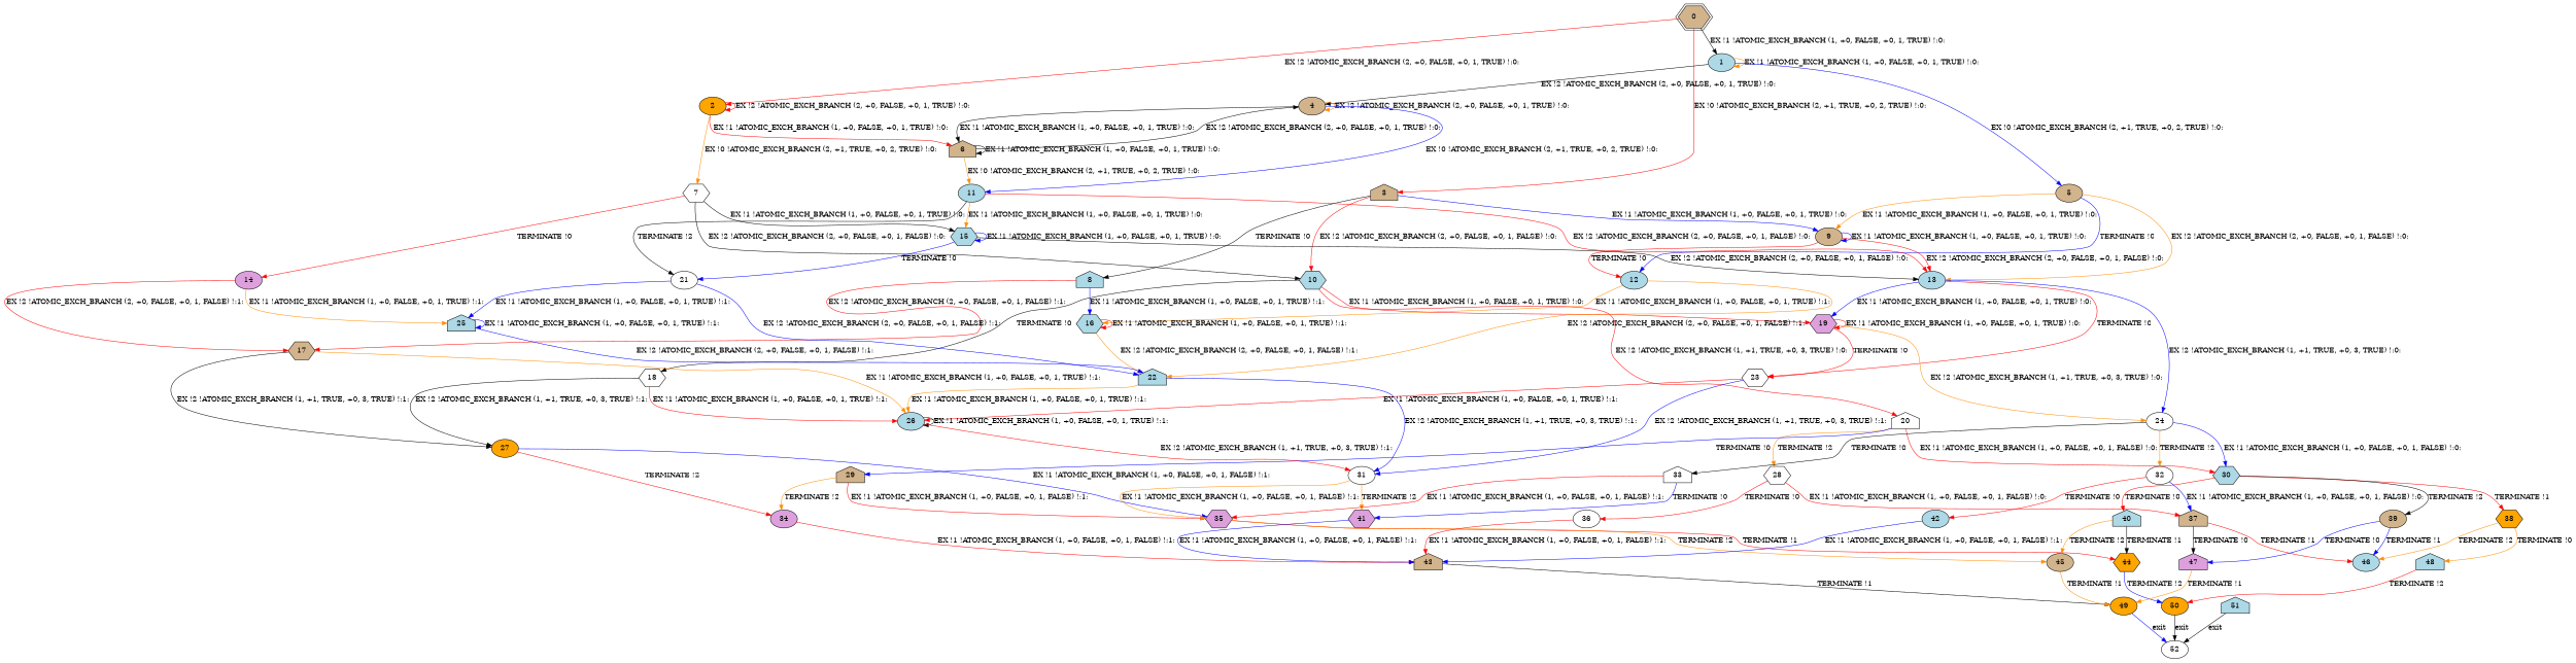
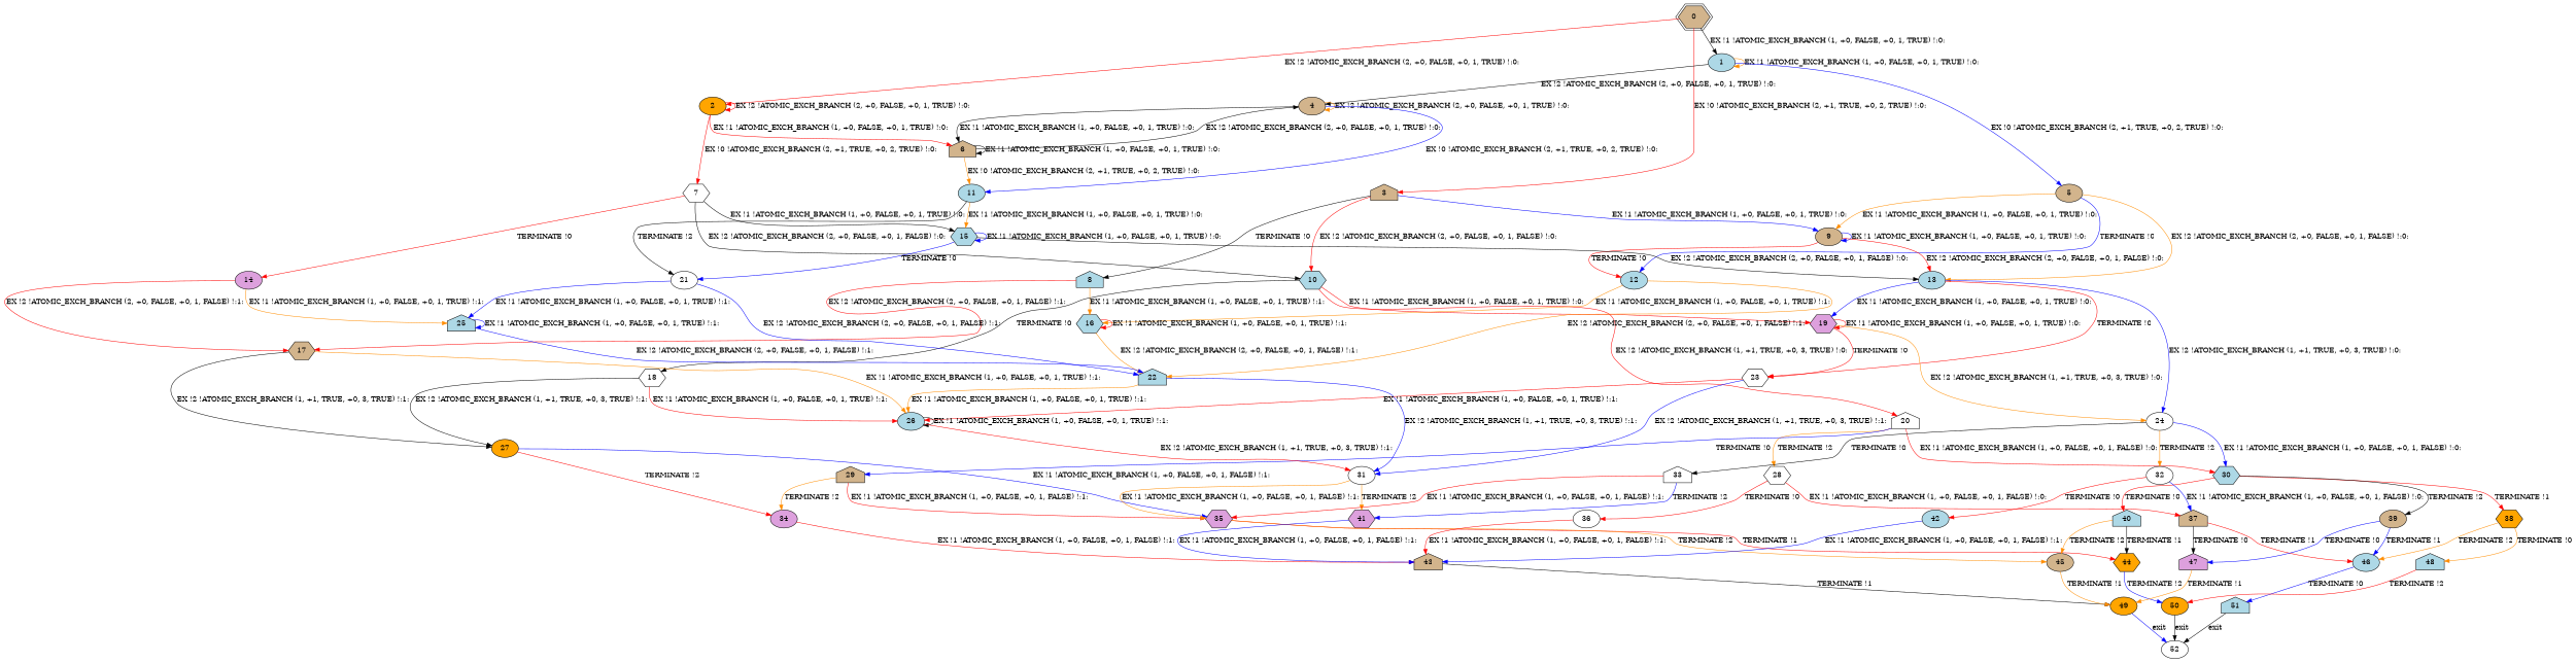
  digraph {
    node [fillcolor=lightblue shape=ellipse style=filled]
    edge [color=red]
    0 [fillcolor=tan peripheries=2 shape=hexagon]
    1
    2 [fillcolor=orange]
    3 [fillcolor=tan shape=house]
    4 [fillcolor=tan]
    5 [fillcolor=tan]
    6 [fillcolor=tan shape=house]
    7 [fillcolor=white shape=hexagon]
    8 [shape=house]
    9 [fillcolor=tan]
    10 [shape=hexagon]
    11
    12
    13
    14 [fillcolor=plum]
    15 [shape=hexagon]
    16 [shape=hexagon]
    17 [fillcolor=tan shape=hexagon]
    18 [fillcolor=white shape=hexagon]
    19 [fillcolor=plum shape=hexagon]
    20 [fillcolor=white shape=house]
    21 [fillcolor=white]
    22 [shape=house]
    23 [fillcolor=white shape=hexagon]
    24 [fillcolor=white]
    25 [shape=house]
    26
    27 [fillcolor=orange]
    28 [fillcolor=white shape=hexagon]
    29 [fillcolor=tan shape=house]
    30 [shape=hexagon]
    31 [fillcolor=white]
    32 [fillcolor=white]
    33 [fillcolor=white shape=house]
    34 [fillcolor=plum]
    35 [fillcolor=plum shape=hexagon]
    36 [fillcolor=white]
    37 [fillcolor=tan shape=house]
    38 [fillcolor=orange shape=hexagon]
    39 [fillcolor=tan]
    40 [shape=house]
    41 [fillcolor=plum shape=hexagon]
    42
    43 [fillcolor=tan shape=house]
    44 [fillcolor=orange shape=hexagon]
    45 [fillcolor=tan]
    46
    47 [fillcolor=plum shape=house]
    48 [shape=house]
    49 [fillcolor=orange]
    50 [fillcolor=orange]
    51 [shape=house]
    52 [fillcolor=white]
    0 -> 1 [color=black label="EX !1 !ATOMIC_EXCH_BRANCH (1, +0, FALSE, +0, 1, TRUE) !:0:"]
    0 -> 2 [label="EX !2 !ATOMIC_EXCH_BRANCH (2, +0, FALSE, +0, 1, TRUE) !:0:"]
    0 -> 3 [label="EX !0 !ATOMIC_EXCH_BRANCH (2, +1, TRUE, +0, 2, TRUE) !:0:"]
    1 -> 1 [color=darkorange label="EX !1 !ATOMIC_EXCH_BRANCH (1, +0, FALSE, +0, 1, TRUE) !:0:"]
    1 -> 4 [color=black label="EX !2 !ATOMIC_EXCH_BRANCH (2, +0, FALSE, +0, 1, TRUE) !:0:"]
    1 -> 5 [color=blue label="EX !0 !ATOMIC_EXCH_BRANCH (2, +1, TRUE, +0, 2, TRUE) !:0:"]
    2 -> 2 [label="EX !2 !ATOMIC_EXCH_BRANCH (2, +0, FALSE, +0, 1, TRUE) !:0:"]
    2 -> 6 [label="EX !1 !ATOMIC_EXCH_BRANCH (1, +0, FALSE, +0, 1, TRUE) !:0:"]
-   2 -> 7 [color=darkorange label="EX !0 !ATOMIC_EXCH_BRANCH (2, +1, TRUE, +0, 2, TRUE) !:0:"]
+   2 -> 7 [label="EX !0 !ATOMIC_EXCH_BRANCH (2, +1, TRUE, +0, 2, TRUE) !:0:"]
    3 -> 8 [color=black label="TERMINATE !0"]
    3 -> 9 [color=blue label="EX !1 !ATOMIC_EXCH_BRANCH (1, +0, FALSE, +0, 1, TRUE) !:0:"]
    3 -> 10 [label="EX !2 !ATOMIC_EXCH_BRANCH (2, +0, FALSE, +0, 1, FALSE) !:0:"]
    4 -> 4 [color=darkorange label="EX !2 !ATOMIC_EXCH_BRANCH (2, +0, FALSE, +0, 1, TRUE) !:0:"]
    4 -> 6 [color=black label="EX !1 !ATOMIC_EXCH_BRANCH (1, +0, FALSE, +0, 1, TRUE) !:0:"]
    4 -> 11 [color=blue label="EX !0 !ATOMIC_EXCH_BRANCH (2, +1, TRUE, +0, 2, TRUE) !:0:"]
    5 -> 9 [color=darkorange label="EX !1 !ATOMIC_EXCH_BRANCH (1, +0, FALSE, +0, 1, TRUE) !:0:"]
    5 -> 12 [color=blue label="TERMINATE !0"]
    5 -> 13 [color=darkorange label="EX !2 !ATOMIC_EXCH_BRANCH (2, +0, FALSE, +0, 1, FALSE) !:0:"]
    6 -> 4 [color=black label="EX !2 !ATOMIC_EXCH_BRANCH (2, +0, FALSE, +0, 1, TRUE) !:0:"]
    6 -> 6 [color=black label="EX !1 !ATOMIC_EXCH_BRANCH (1, +0, FALSE, +0, 1, TRUE) !:0:"]
    6 -> 11 [color=darkorange label="EX !0 !ATOMIC_EXCH_BRANCH (2, +1, TRUE, +0, 2, TRUE) !:0:"]
    7 -> 10 [color=black label="EX !2 !ATOMIC_EXCH_BRANCH (2, +0, FALSE, +0, 1, FALSE) !:0:"]
    7 -> 14 [label="TERMINATE !0"]
    7 -> 15 [color=black label="EX !1 !ATOMIC_EXCH_BRANCH (1, +0, FALSE, +0, 1, TRUE) !:0:"]
-   8 -> 16 [color=blue label="EX !1 !ATOMIC_EXCH_BRANCH (1, +0, FALSE, +0, 1, TRUE) !:1:"]
+   8 -> 16 [color=darkorange label="EX !1 !ATOMIC_EXCH_BRANCH (1, +0, FALSE, +0, 1, TRUE) !:1:"]
    8 -> 17 [label="EX !2 !ATOMIC_EXCH_BRANCH (2, +0, FALSE, +0, 1, FALSE) !:1:"]
    9 -> 9 [color=blue label="EX !1 !ATOMIC_EXCH_BRANCH (1, +0, FALSE, +0, 1, TRUE) !:0:"]
    9 -> 12 [label="TERMINATE !0"]
    9 -> 13 [label="EX !2 !ATOMIC_EXCH_BRANCH (2, +0, FALSE, +0, 1, FALSE) !:0:"]
    10 -> 18 [color=black label="TERMINATE !0"]
    10 -> 19 [label="EX !1 !ATOMIC_EXCH_BRANCH (1, +0, FALSE, +0, 1, TRUE) !:0:"]
    10 -> 20 [label="EX !2 !ATOMIC_EXCH_BRANCH (1, +1, TRUE, +0, 3, TRUE) !:0:"]
-   11 -> 13 [label="EX !2 !ATOMIC_EXCH_BRANCH (2, +0, FALSE, +0, 1, FALSE) !:0:"]
    11 -> 15 [color=darkorange label="EX !1 !ATOMIC_EXCH_BRANCH (1, +0, FALSE, +0, 1, TRUE) !:0:"]
    11 -> 21 [color=black label="TERMINATE !2"]
    12 -> 16 [color=darkorange label="EX !1 !ATOMIC_EXCH_BRANCH (1, +0, FALSE, +0, 1, TRUE) !:1:"]
    12 -> 22 [color=darkorange label="EX !2 !ATOMIC_EXCH_BRANCH (2, +0, FALSE, +0, 1, FALSE) !:1:"]
    13 -> 19 [color=blue label="EX !1 !ATOMIC_EXCH_BRANCH (1, +0, FALSE, +0, 1, TRUE) !:0:"]
    13 -> 23 [label="TERMINATE !0"]
    13 -> 24 [color=blue label="EX !2 !ATOMIC_EXCH_BRANCH (1, +1, TRUE, +0, 3, TRUE) !:0:"]
    14 -> 17 [label="EX !2 !ATOMIC_EXCH_BRANCH (2, +0, FALSE, +0, 1, FALSE) !:1:"]
    14 -> 25 [color=darkorange label="EX !1 !ATOMIC_EXCH_BRANCH (1, +0, FALSE, +0, 1, TRUE) !:1:"]
    15 -> 13 [color=black label="EX !2 !ATOMIC_EXCH_BRANCH (2, +0, FALSE, +0, 1, FALSE) !:0:"]
    15 -> 15 [color=blue label="EX !1 !ATOMIC_EXCH_BRANCH (1, +0, FALSE, +0, 1, TRUE) !:0:"]
    15 -> 21 [color=blue label="TERMINATE !0"]
    16 -> 16 [label="EX !1 !ATOMIC_EXCH_BRANCH (1, +0, FALSE, +0, 1, TRUE) !:1:"]
    16 -> 22 [color=darkorange label="EX !2 !ATOMIC_EXCH_BRANCH (2, +0, FALSE, +0, 1, FALSE) !:1:"]
    17 -> 26 [color=darkorange label="EX !1 !ATOMIC_EXCH_BRANCH (1, +0, FALSE, +0, 1, TRUE) !:1:"]
    17 -> 27 [color=black label="EX !2 !ATOMIC_EXCH_BRANCH (1, +1, TRUE, +0, 3, TRUE) !:1:"]
    18 -> 26 [label="EX !1 !ATOMIC_EXCH_BRANCH (1, +0, FALSE, +0, 1, TRUE) !:1:"]
    18 -> 27 [color=black label="EX !2 !ATOMIC_EXCH_BRANCH (1, +1, TRUE, +0, 3, TRUE) !:1:"]
    19 -> 19 [label="EX !1 !ATOMIC_EXCH_BRANCH (1, +0, FALSE, +0, 1, TRUE) !:0:"]
    19 -> 23 [label="TERMINATE !0"]
    19 -> 24 [color=darkorange label="EX !2 !ATOMIC_EXCH_BRANCH (1, +1, TRUE, +0, 3, TRUE) !:0:"]
    20 -> 28 [color=darkorange label="TERMINATE !2"]
    20 -> 29 [color=blue label="TERMINATE !0"]
    20 -> 30 [label="EX !1 !ATOMIC_EXCH_BRANCH (1, +0, FALSE, +0, 1, FALSE) !:0:"]
    21 -> 22 [color=blue label="EX !2 !ATOMIC_EXCH_BRANCH (2, +0, FALSE, +0, 1, FALSE) !:1:"]
    21 -> 25 [color=blue label="EX !1 !ATOMIC_EXCH_BRANCH (1, +0, FALSE, +0, 1, TRUE) !:1:"]
    22 -> 26 [color=darkorange label="EX !1 !ATOMIC_EXCH_BRANCH (1, +0, FALSE, +0, 1, TRUE) !:1:"]
    22 -> 31 [color=blue label="EX !2 !ATOMIC_EXCH_BRANCH (1, +1, TRUE, +0, 3, TRUE) !:1:"]
    23 -> 26 [label="EX !1 !ATOMIC_EXCH_BRANCH (1, +0, FALSE, +0, 1, TRUE) !:1:"]
    23 -> 31 [color=blue label="EX !2 !ATOMIC_EXCH_BRANCH (1, +1, TRUE, +0, 3, TRUE) !:1:"]
    24 -> 30 [color=blue label="EX !1 !ATOMIC_EXCH_BRANCH (1, +0, FALSE, +0, 1, FALSE) !:0:"]
    24 -> 32 [color=darkorange label="TERMINATE !2"]
    24 -> 33 [color=black label="TERMINATE !0"]
    25 -> 22 [color=blue label="EX !2 !ATOMIC_EXCH_BRANCH (2, +0, FALSE, +0, 1, FALSE) !:1:"]
    25 -> 25 [color=blue label="EX !1 !ATOMIC_EXCH_BRANCH (1, +0, FALSE, +0, 1, TRUE) !:1:"]
    26 -> 26 [color=black label="EX !1 !ATOMIC_EXCH_BRANCH (1, +0, FALSE, +0, 1, TRUE) !:1:"]
    26 -> 31 [label="EX !2 !ATOMIC_EXCH_BRANCH (1, +1, TRUE, +0, 3, TRUE) !:1:"]
    27 -> 34 [label="TERMINATE !2"]
    27 -> 35 [color=blue label="EX !1 !ATOMIC_EXCH_BRANCH (1, +0, FALSE, +0, 1, FALSE) !:1:"]
    28 -> 36 [label="TERMINATE !0"]
    28 -> 37 [label="EX !1 !ATOMIC_EXCH_BRANCH (1, +0, FALSE, +0, 1, FALSE) !:0:"]
    29 -> 34 [color=darkorange label="TERMINATE !2"]
    29 -> 35 [label="EX !1 !ATOMIC_EXCH_BRANCH (1, +0, FALSE, +0, 1, FALSE) !:1:"]
    30 -> 38 [label="TERMINATE !1"]
    30 -> 39 [color=black label="TERMINATE !2"]
    30 -> 40 [label="TERMINATE !0"]
    31 -> 35 [color=darkorange label="EX !1 !ATOMIC_EXCH_BRANCH (1, +0, FALSE, +0, 1, FALSE) !:1:"]
    31 -> 41 [color=darkorange label="TERMINATE !2"]
    32 -> 37 [color=blue label="EX !1 !ATOMIC_EXCH_BRANCH (1, +0, FALSE, +0, 1, FALSE) !:0:"]
    32 -> 42 [label="TERMINATE !0"]
    33 -> 35 [label="EX !1 !ATOMIC_EXCH_BRANCH (1, +0, FALSE, +0, 1, FALSE) !:1:"]
-   33 -> 41 [color=blue label="TERMINATE !0"]
+   33 -> 41 [color=blue label="TERMINATE !2"]
    34 -> 43 [label="EX !1 !ATOMIC_EXCH_BRANCH (1, +0, FALSE, +0, 1, FALSE) !:1:"]
    35 -> 44 [label="TERMINATE !1"]
    35 -> 45 [color=darkorange label="TERMINATE !2"]
    36 -> 43 [label="EX !1 !ATOMIC_EXCH_BRANCH (1, +0, FALSE, +0, 1, FALSE) !:1:"]
    37 -> 46 [label="TERMINATE !1"]
    37 -> 47 [color=black label="TERMINATE !0"]
    38 -> 46 [color=darkorange label="TERMINATE !2"]
    38 -> 48 [color=darkorange label="TERMINATE !0"]
    39 -> 46 [color=blue label="TERMINATE !1"]
    39 -> 47 [color=blue label="TERMINATE !0"]
    40 -> 44 [color=black label="TERMINATE !1"]
    40 -> 45 [color=darkorange label="TERMINATE !2"]
    41 -> 43 [color=blue label="EX !1 !ATOMIC_EXCH_BRANCH (1, +0, FALSE, +0, 1, FALSE) !:1:"]
    42 -> 43 [color=blue label="EX !1 !ATOMIC_EXCH_BRANCH (1, +0, FALSE, +0, 1, FALSE) !:1:"]
    43 -> 49 [color=black label="TERMINATE !1"]
    44 -> 50 [color=blue label="TERMINATE !2"]
    45 -> 49 [color=darkorange label="TERMINATE !1"]
+   46 -> 51 [color=blue label="TERMINATE !0"]
    47 -> 49 [color=darkorange label="TERMINATE !1"]
    48 -> 50 [label="TERMINATE !2"]
    49 -> 52 [color=blue label=exit]
    50 -> 52 [color=black label=exit]
    51 -> 52 [color=black label=exit]
  }
